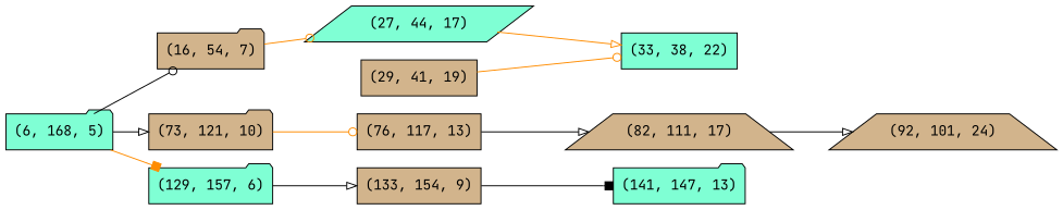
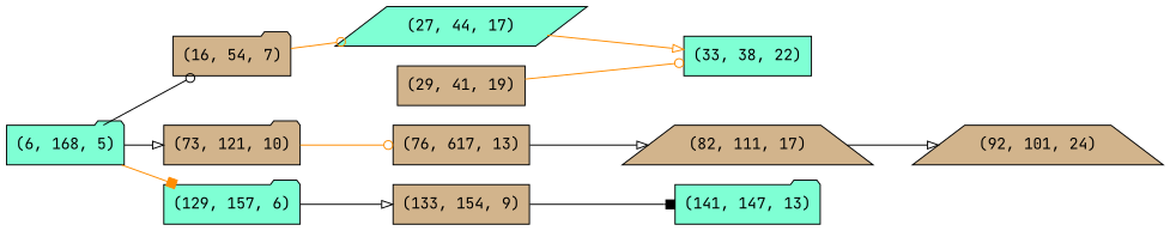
  digraph {
    fontname="JetBrains Mono"
    rankdir=LR
    node [fillcolor=tan fontname="JetBrains Mono" shape=folder style=filled]
    edge [arrowhead=onormal color=black fontname="JetBrains Mono"]
    "(6, 168, 5)" [fillcolor=aquamarine]
    "(16, 54, 7)"
    "(73, 121, 10)"
    "(129, 157, 6)" [fillcolor=aquamarine]
    "(27, 44, 17)" [fillcolor=aquamarine shape=parallelogram]
-   "(76, 117, 13)" [shape=box]
+   "(76, 117, 13)" [shape=box label="(76, 617, 13)"]
    "(133, 154, 9)" [shape=box]
    "(33, 38, 22)" [fillcolor=aquamarine shape=box]
    "(29, 41, 19)" [shape=box]
    "(82, 111, 17)" [shape=trapezium]
    "(92, 101, 24)" [shape=trapezium]
    "(141, 147, 13)" [fillcolor=aquamarine]
    "(6, 168, 5)" -> "(16, 54, 7)" [arrowhead=odot]
    "(6, 168, 5)" -> "(73, 121, 10)"
    "(6, 168, 5)" -> "(129, 157, 6)" [arrowhead=box color=darkorange]
    "(16, 54, 7)" -> "(27, 44, 17)" [arrowhead=odot color=darkorange]
    "(73, 121, 10)" -> "(76, 117, 13)" [arrowhead=odot color=darkorange]
    "(129, 157, 6)" -> "(133, 154, 9)"
    "(27, 44, 17)" -> "(33, 38, 22)" [color=darkorange]
    "(76, 117, 13)" -> "(82, 111, 17)"
    "(133, 154, 9)" -> "(141, 147, 13)" [arrowhead=box]
    "(29, 41, 19)" -> "(33, 38, 22)" [arrowhead=odot color=darkorange]
    "(82, 111, 17)" -> "(92, 101, 24)"
  }
